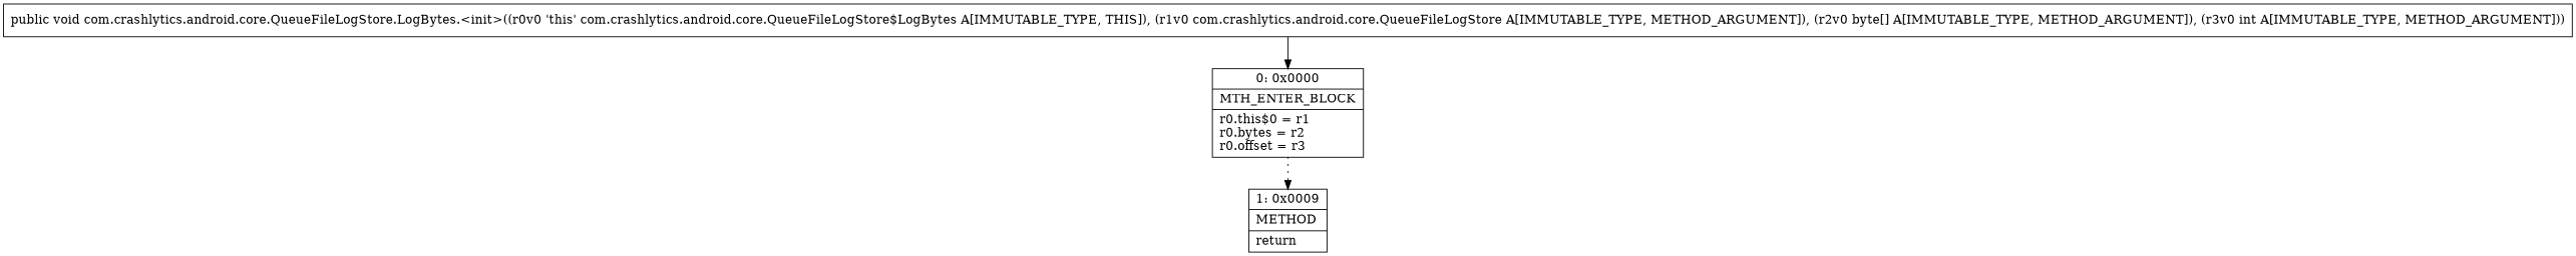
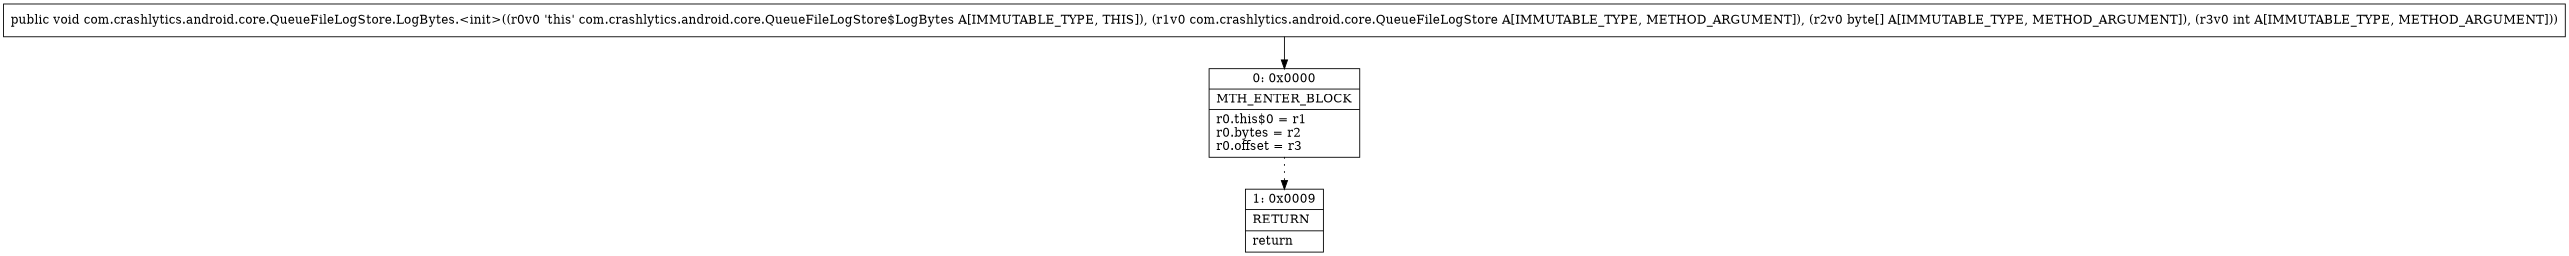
  digraph {
    node [shape=record]
    n1 [label="{0\:\ 0x0000|MTH_ENTER_BLOCK\l|r0.this$0 = r1\lr0.bytes = r2\lr0.offset = r3\l}"]
-   n2 [label="{1\:\ 0x0009|METHOD\l|return\l}"]
+   n2 [label="{1\:\ 0x0009|RETURN\l|return\l}"]
    n3 [label="{public void com.crashlytics.android.core.QueueFileLogStore.LogBytes.\<init\>((r0v0 'this' com.crashlytics.android.core.QueueFileLogStore$LogBytes A[IMMUTABLE_TYPE, THIS]), (r1v0 com.crashlytics.android.core.QueueFileLogStore A[IMMUTABLE_TYPE, METHOD_ARGUMENT]), (r2v0 byte[] A[IMMUTABLE_TYPE, METHOD_ARGUMENT]), (r3v0 int A[IMMUTABLE_TYPE, METHOD_ARGUMENT])) }"]
    n1 -> n2 [style=dotted]
    n3 -> n1 [style=solid]
  }
